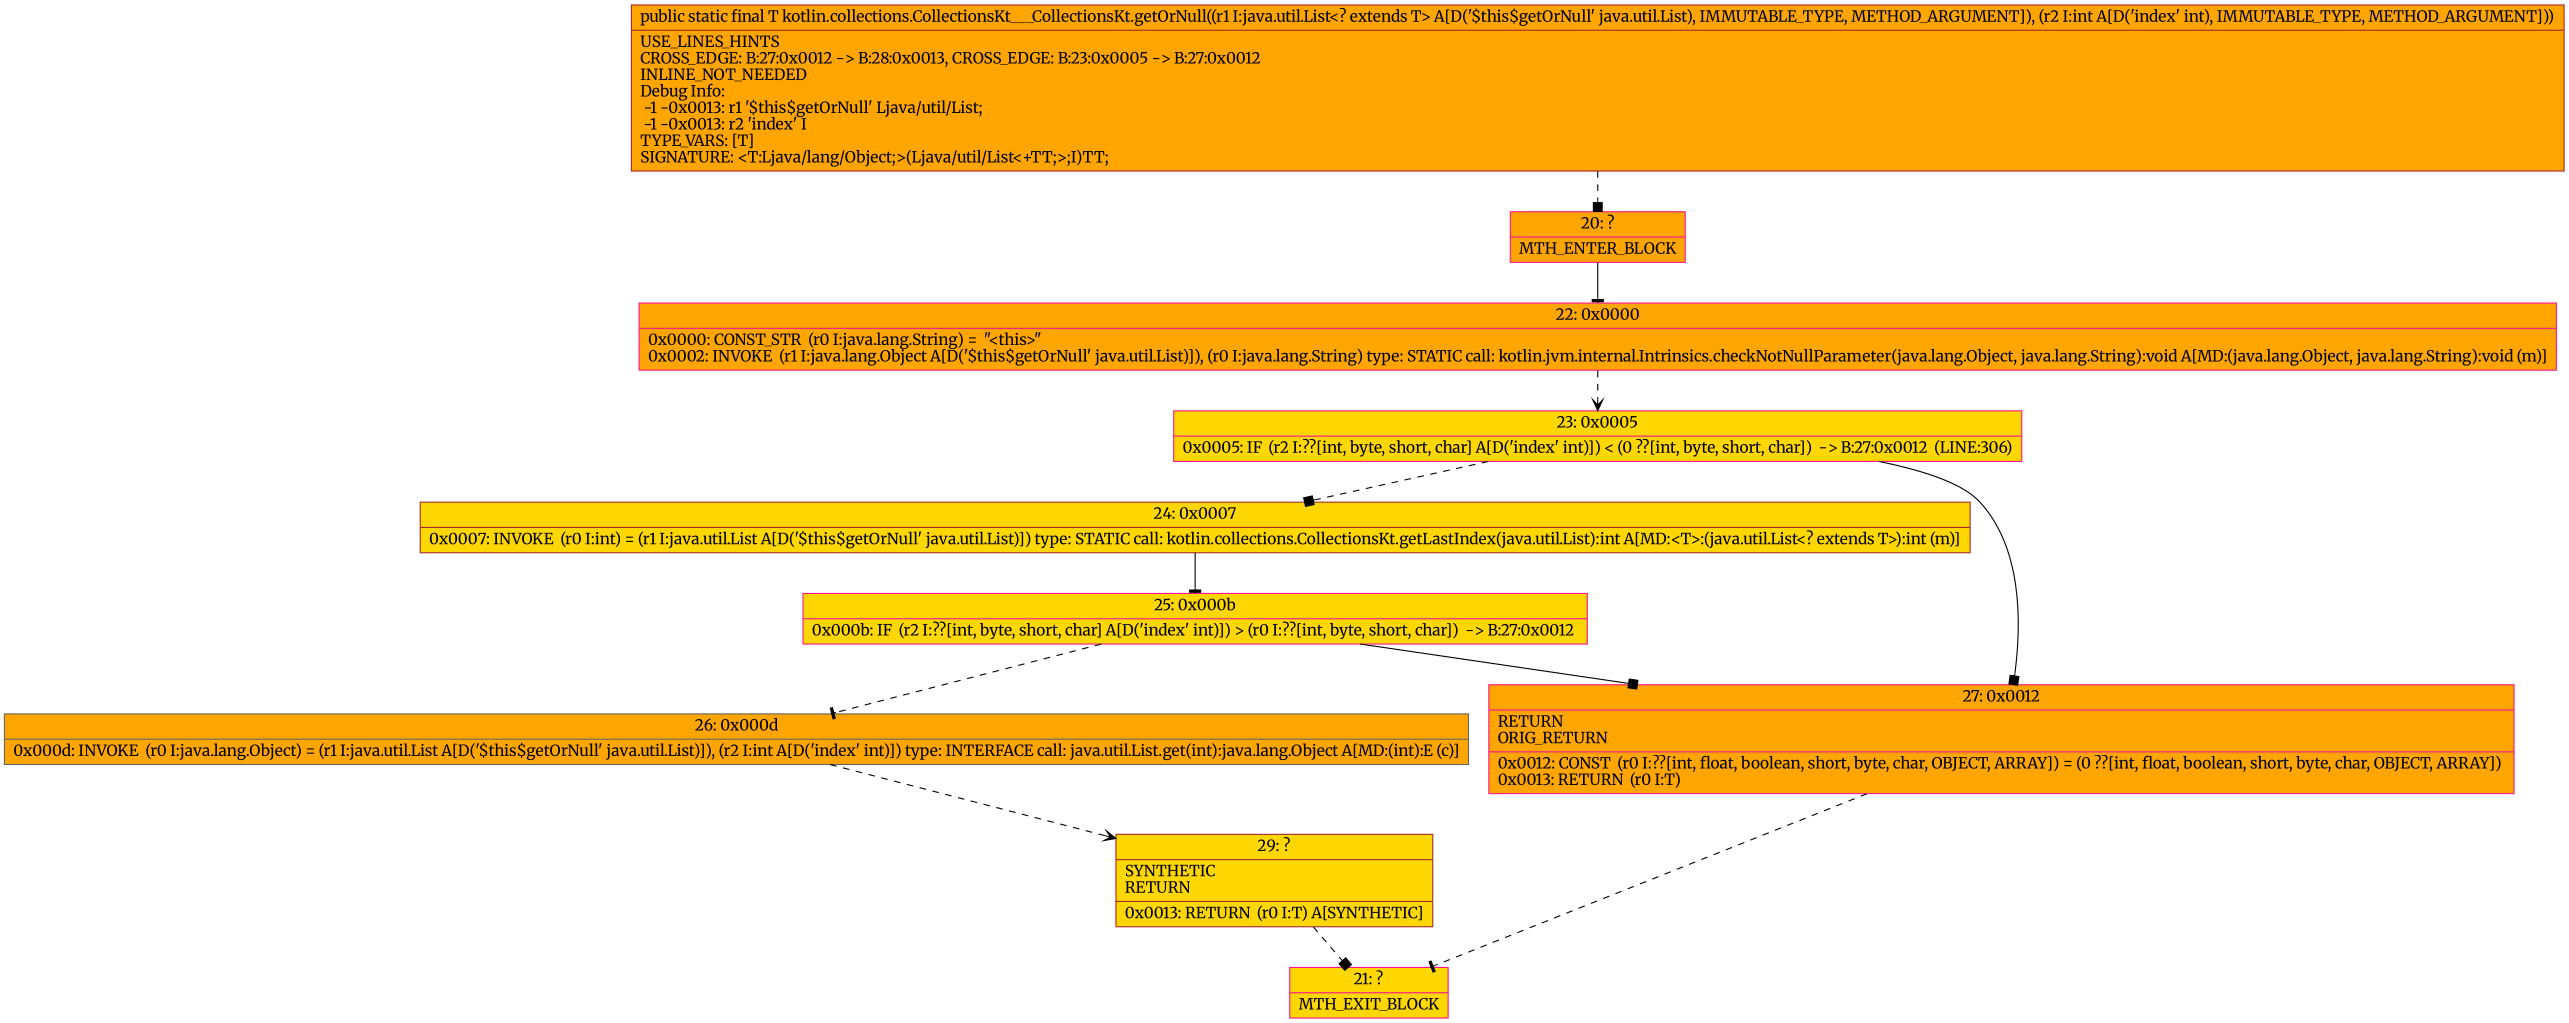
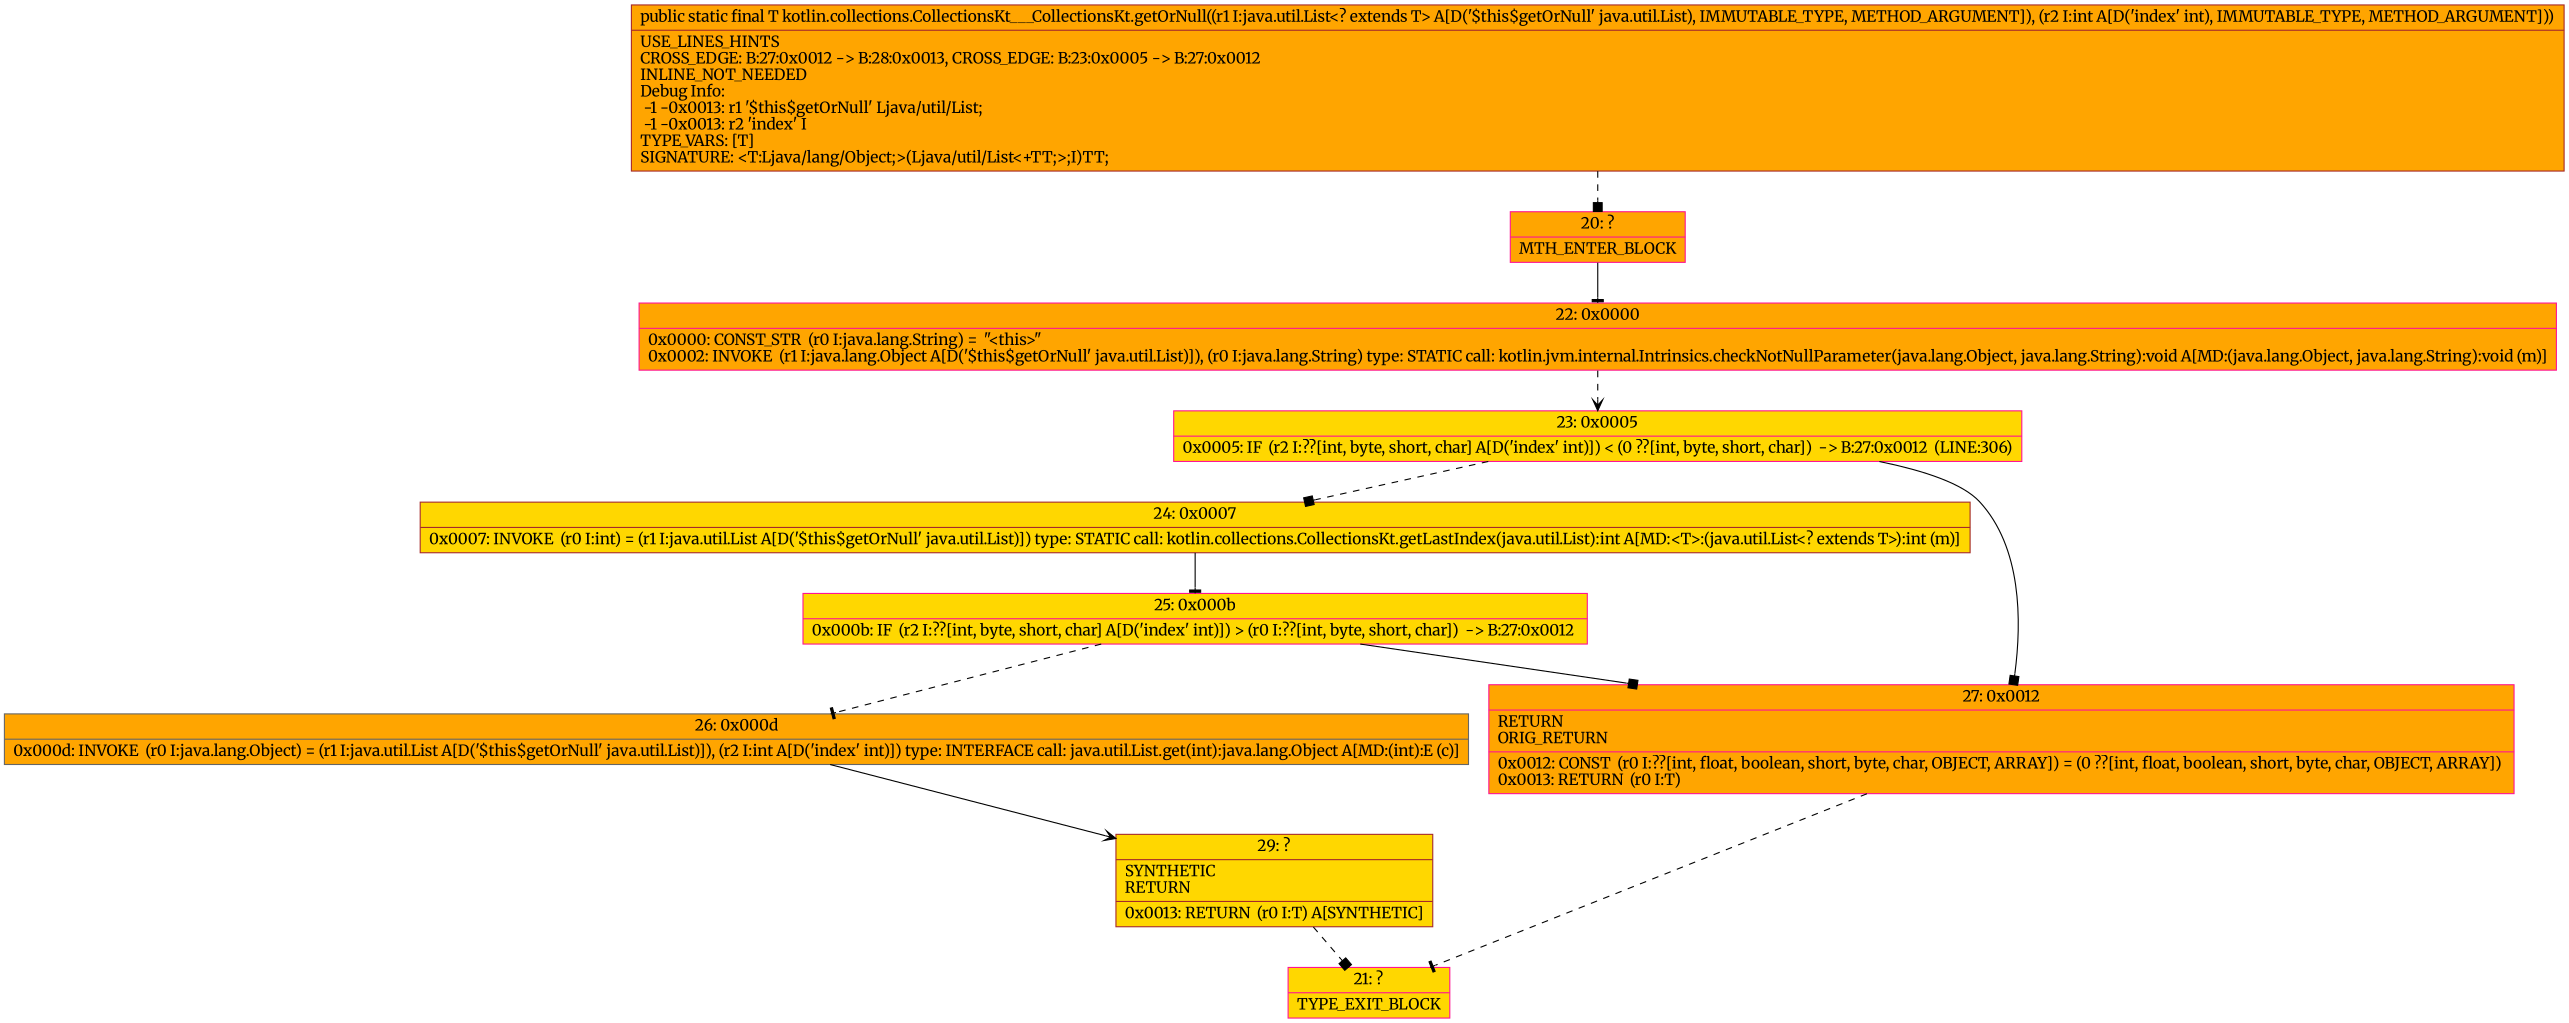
  digraph {
    fontname=Merriweather
    node [color=deeppink fillcolor=orange fontname=Merriweather shape=record style=filled]
    edge [arrowhead=box fontname=Merriweather style=dashed]
    n1 [label="{20\:\ ?|MTH_ENTER_BLOCK\l}"]
    n2 [label="{22\:\ 0x0000|0x0000: CONST_STR  (r0 I:java.lang.String) =  \"\<this\>\" \l0x0002: INVOKE  (r1 I:java.lang.Object A[D('$this$getOrNull' java.util.List)]), (r0 I:java.lang.String) type: STATIC call: kotlin.jvm.internal.Intrinsics.checkNotNullParameter(java.lang.Object, java.lang.String):void A[MD:(java.lang.Object, java.lang.String):void (m)]\l}"]
    n3 [fillcolor=gold label="{23\:\ 0x0005|0x0005: IF  (r2 I:??[int, byte, short, char] A[D('index' int)]) \< (0 ??[int, byte, short, char])  \-\> B:27:0x0012  (LINE:306)\l}"]
    n4 [color=brown fillcolor=gold label="{24\:\ 0x0007|0x0007: INVOKE  (r0 I:int) = (r1 I:java.util.List A[D('$this$getOrNull' java.util.List)]) type: STATIC call: kotlin.collections.CollectionsKt.getLastIndex(java.util.List):int A[MD:\<T\>:(java.util.List\<? extends T\>):int (m)]\l}"]
    n5 [label="{27\:\ 0x0012|RETURN\lORIG_RETURN\l|0x0012: CONST  (r0 I:??[int, float, boolean, short, byte, char, OBJECT, ARRAY]) = (0 ??[int, float, boolean, short, byte, char, OBJECT, ARRAY]) \l0x0013: RETURN  (r0 I:T) \l}"]
    n6 [fillcolor=gold label="{25\:\ 0x000b|0x000b: IF  (r2 I:??[int, byte, short, char] A[D('index' int)]) \> (r0 I:??[int, byte, short, char])  \-\> B:27:0x0012 \l}"]
-   n7 [fillcolor=gold label="{21\:\ ?|MTH_EXIT_BLOCK\l}"]
+   n7 [fillcolor=gold label="{21\:\ ?|TYPE_EXIT_BLOCK\l}"]
    n8 [color=gray40 label="{26\:\ 0x000d|0x000d: INVOKE  (r0 I:java.lang.Object) = (r1 I:java.util.List A[D('$this$getOrNull' java.util.List)]), (r2 I:int A[D('index' int)]) type: INTERFACE call: java.util.List.get(int):java.lang.Object A[MD:(int):E (c)]\l}"]
    n9 [color=brown fillcolor=gold label="{29\:\ ?|SYNTHETIC\lRETURN\l|0x0013: RETURN  (r0 I:T) A[SYNTHETIC]\l}"]
    n10 [color=brown label="{public static final T kotlin.collections.CollectionsKt___CollectionsKt.getOrNull((r1 I:java.util.List\<? extends T\> A[D('$this$getOrNull' java.util.List), IMMUTABLE_TYPE, METHOD_ARGUMENT]), (r2 I:int A[D('index' int), IMMUTABLE_TYPE, METHOD_ARGUMENT]))  | USE_LINES_HINTS\lCROSS_EDGE: B:27:0x0012 \-\> B:28:0x0013, CROSS_EDGE: B:23:0x0005 \-\> B:27:0x0012\lINLINE_NOT_NEEDED\lDebug Info:\l  \-1 \-0x0013: r1 '$this$getOrNull' Ljava\/util\/List;\l  \-1 \-0x0013: r2 'index' I\lTYPE_VARS: [T]\lSIGNATURE: \<T:Ljava\/lang\/Object;\>(Ljava\/util\/List\<+TT;\>;I)TT;\l}"]
    n1 -> n2 [arrowhead=tee style=solid]
    n2 -> n3 [arrowhead=vee]
    n3 -> n4
    n3 -> n5 [style=solid]
    n4 -> n6 [arrowhead=tee style=solid]
    n5 -> n7 [arrowhead=tee]
    n6 -> n5 [style=solid]
    n6 -> n8 [arrowhead=tee]
-   n8 -> n9 [arrowhead=vee]
+   n8 -> n9 [arrowhead=vee style=solid]
    n9 -> n7
    n10 -> n1
  }
